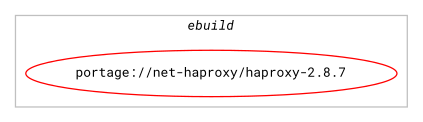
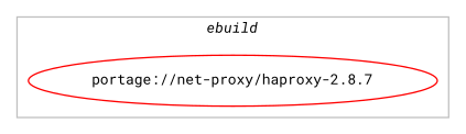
  digraph {
    compound=true
    concentrate=true
    fontname="Roboto Mono"
    fontsize=10
    newrank=true
    rankdir=LR
    ranksep=1.5
-   n1 [color=red fontname="Roboto Mono" fontsize=10 label="portage://net-haproxy/haproxy-2.8.7" width=4]
+   n1 [color=red fontname="Roboto Mono" fontsize=10 label="portage://net-proxy/haproxy-2.8.7" width=4]
    subgraph cluster_1 {
      color=gray
      label=<<i>ebuild</i>>
      n1
    }
    subgraph cluster_2 {
      color=gray
      label=<<i>dependencies</i>>
      subgraph cluster_3 {
        color=gray
        fillcolor="#eeeeee"
        label=<<i>compile</i>>
        style=filled
      }
      subgraph cluster_4 {
        color=gray
        fillcolor="#eeeeee"
        label=<<i>compile and run</i>>
        style=filled
      }
      subgraph cluster_5 {
        color=gray
        fillcolor="#eeeeee"
        label=<<i>run</i>>
        style=filled
      }
    }
    subgraph cluster_6 {
      color=gray
      label=<<i>candidates</i>>
      rank=same
    }
  }
